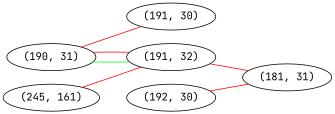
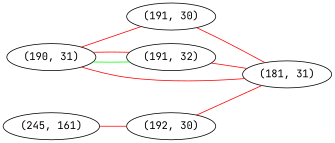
  graph {
    fontname="JetBrains Mono"
    rankdir=LR
    node [fontname="JetBrains Mono"]
    edge [color=red fontname="JetBrains Mono" weight=1]
    "(190, 31)"
    "(191, 30)"
    "(191, 32)"
    n4 [label="(181, 31)"]
    "(245, 161)"
    "(192, 30)"
    "(190, 31)" -- "(191, 30)"
    "(190, 31)" -- "(191, 32)" [color=green weight=2]
    "(190, 31)" -- "(191, 32)"
+   "(190, 31)" -- n4
+   "(191, 30)" -- n4
    "(191, 32)" -- n4
-   "(245, 161)" -- "(191, 32)"
+   "(245, 161)" -- "(192, 30)"
    "(192, 30)" -- n4
  }
